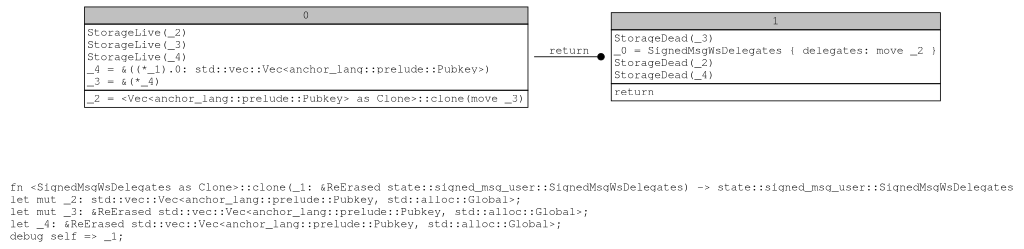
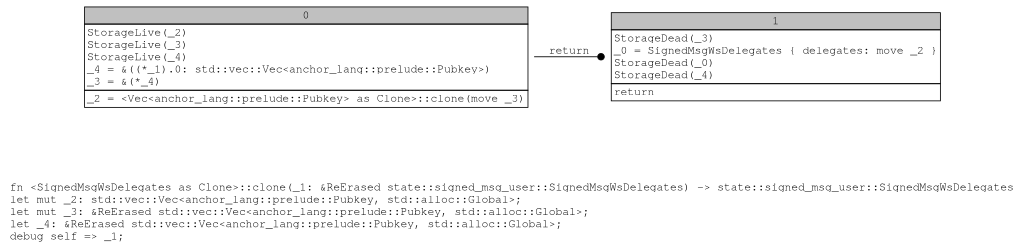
  digraph {
    fontname="Courier, monospace"
    label=<fn &lt;SignedMsgWsDelegates as Clone&gt;::clone(_1: &amp;ReErased state::signed_msg_user::SignedMsgWsDelegates) -&gt; state::signed_msg_user::SignedMsgWsDelegates<br align="left"/>let mut _2: std::vec::Vec&lt;anchor_lang::prelude::Pubkey, std::alloc::Global&gt;;<br align="left"/>let mut _3: &amp;ReErased std::vec::Vec&lt;anchor_lang::prelude::Pubkey, std::alloc::Global&gt;;<br align="left"/>let _4: &amp;ReErased std::vec::Vec&lt;anchor_lang::prelude::Pubkey, std::alloc::Global&gt;;<br align="left"/>debug self =&gt; _1;<br align="left"/>>
    rankdir=LR
    node [fontname="Courier, monospace" shape=none]
    n1 [label=<<table border="0" cellborder="1" cellspacing="0"><tr><td bgcolor="gray" align="center" colspan="1">0</td></tr><tr><td align="left" balign="left">StorageLive(_2)<br/>StorageLive(_3)<br/>StorageLive(_4)<br/>_4 = &amp;((*_1).0: std::vec::Vec&lt;anchor_lang::prelude::Pubkey&gt;)<br/>_3 = &amp;(*_4)<br/></td></tr><tr><td align="left">_2 = &lt;Vec&lt;anchor_lang::prelude::Pubkey&gt; as Clone&gt;::clone(move _3)</td></tr></table>>]
-   n2 [label=<<table border="0" cellborder="1" cellspacing="0"><tr><td bgcolor="gray" align="center" colspan="1">1</td></tr><tr><td align="left" balign="left">StorageDead(_3)<br/>_0 = SignedMsgWsDelegates { delegates: move _2 }<br/>StorageDead(_2)<br/>StorageDead(_4)<br/></td></tr><tr><td align="left">return</td></tr></table>>]
+   n2 [label=<<table border="0" cellborder="1" cellspacing="0"><tr><td bgcolor="gray" align="center" colspan="1">1</td></tr><tr><td align="left" balign="left">StorageDead(_3)<br/>_0 = SignedMsgWsDelegates { delegates: move _2 }<br/>StorageDead(_0)<br/>StorageDead(_4)<br/></td></tr><tr><td align="left">return</td></tr></table>>]
    n1 -> n2 [fontname="Courier, monospace" label=return arrowhead=dot]
  }
